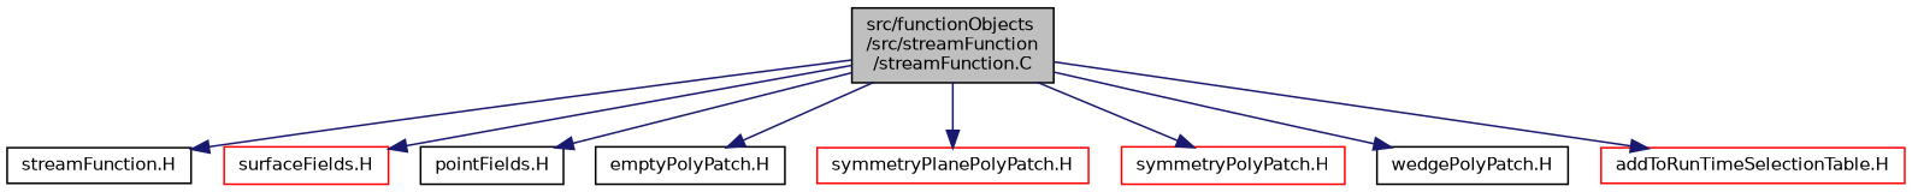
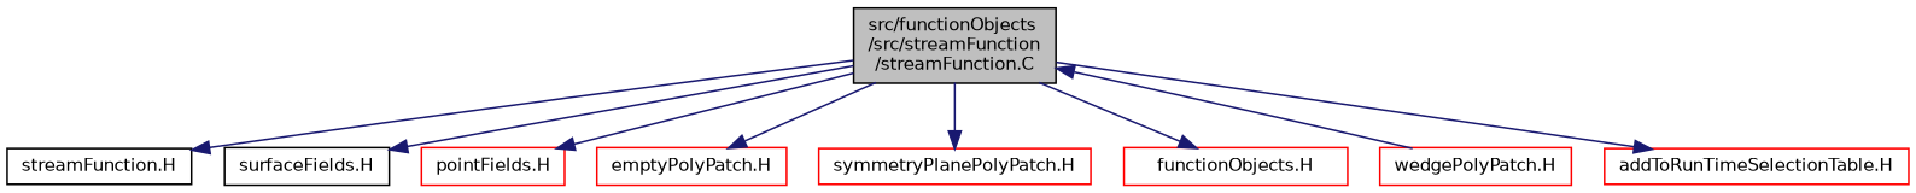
  digraph {
    node [color=red fontname=Helvetica fontsize=10 shape=record]
    edge [color=midnightblue fontname=Helvetica fontsize=10 labelfontname=Helvetica labelfontsize=10 style=solid]
    n1 [color=black fillcolor=grey75 fontcolor=black height=0.2 label="src/functionObjects\l/src/streamFunction\l/streamFunction.C" style=filled width=0.4]
    n2 [color=black height=0.2 label="streamFunction.H" width=0.4]
-   n3 [height=0.2 label="surfaceFields.H" width=0.4]
-   n4 [color=black height=0.2 label="pointFields.H" width=0.4]
-   n5 [color=black height=0.2 label="emptyPolyPatch.H" width=0.4]
+   n3 [color=black height=0.2 label="surfaceFields.H" width=0.4]
+   n4 [height=0.2 label="pointFields.H" width=0.4]
+   n5 [height=0.2 label="emptyPolyPatch.H" width=0.4]
    n6 [height=0.2 label="symmetryPlanePolyPatch.H" width=0.4]
-   n7 [height=0.2 label="symmetryPolyPatch.H" width=0.4]
-   n8 [color=black height=0.2 label="wedgePolyPatch.H" width=0.4]
+   n7 [height=0.2 label="functionObjects.H" width=0.4]
+   n8 [height=0.2 label="wedgePolyPatch.H" width=0.4]
    n9 [height=0.2 label="addToRunTimeSelectionTable.H" width=0.4]
    n1 -> n2
    n1 -> n3
    n1 -> n4
    n1 -> n5
    n1 -> n6
    n1 -> n7
-   n1 -> n8
+   n8 -> n1
    n1 -> n9
  }
